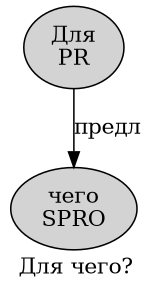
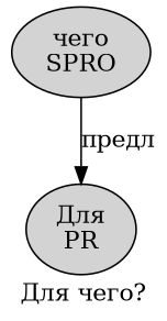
  digraph {
    label="Для чего?"
    node [fillcolor=lightgray penwidth=1 shape=ellipse style=filled]
    n1 [label="Для\nPR"]
    n2 [label="чего\nSPRO"]
-   n1 -> n2 [label="предл"]
+   n2 -> n1 [label="предл"]
  }
